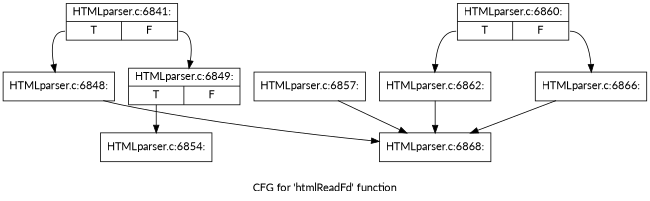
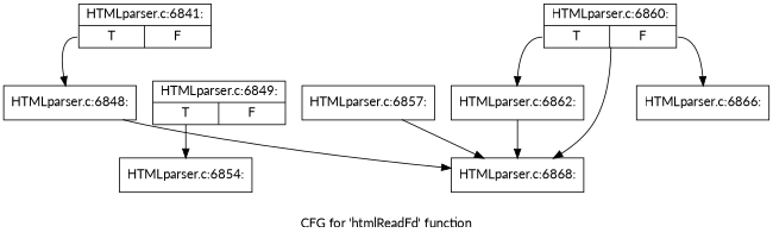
  digraph {
    fontname=Lato
    label="CFG for 'htmlReadFd' function"
    node [fontname=Lato shape=record]
    edge [fontname=Lato]
    n1 [label="{HTMLparser.c:6841:|{<s0>T|<s1>F}}"]
    n2 [label="{HTMLparser.c:6848:}"]
    n3 [label="{HTMLparser.c:6849:|{<s0>T|<s1>F}}"]
    n4 [label="{HTMLparser.c:6868:}"]
    n5 [label="{HTMLparser.c:6854:}"]
    n6 [label="{HTMLparser.c:6857:}"]
    n7 [label="{HTMLparser.c:6860:|{<s0>T|<s1>F}}"]
    n8 [label="{HTMLparser.c:6862:}"]
    n9 [label="{HTMLparser.c:6866:}"]
    n1 -> n2 [tailport=s0]
-   n1 -> n3 [tailport=s1]
    n2 -> n4
    n3 -> n5 [tailport=s0]
    n6 -> n4
    n7 -> n8 [tailport=s0]
    n7 -> n9 [tailport=s1]
    n8 -> n4
-   n9 -> n4
+   n7 -> n4
  }
